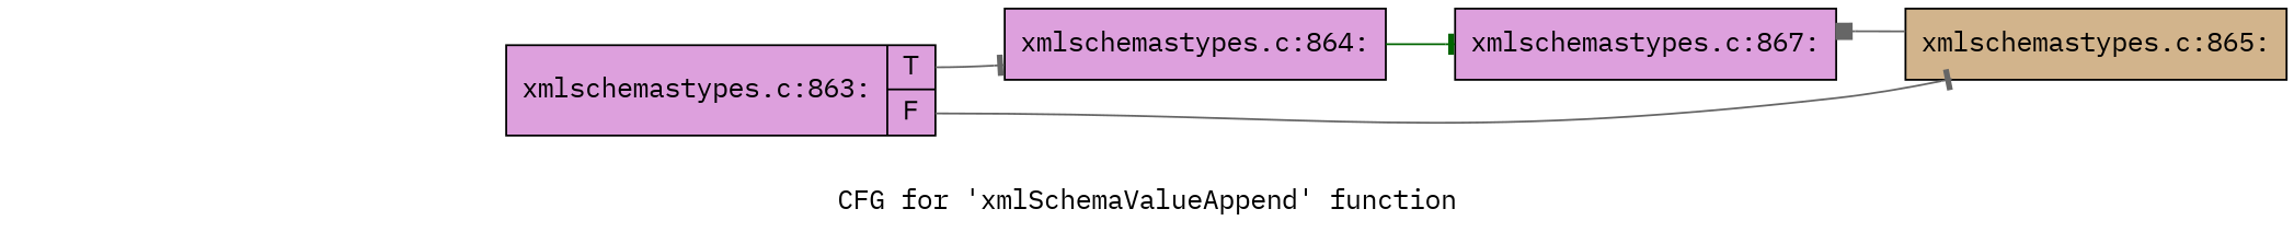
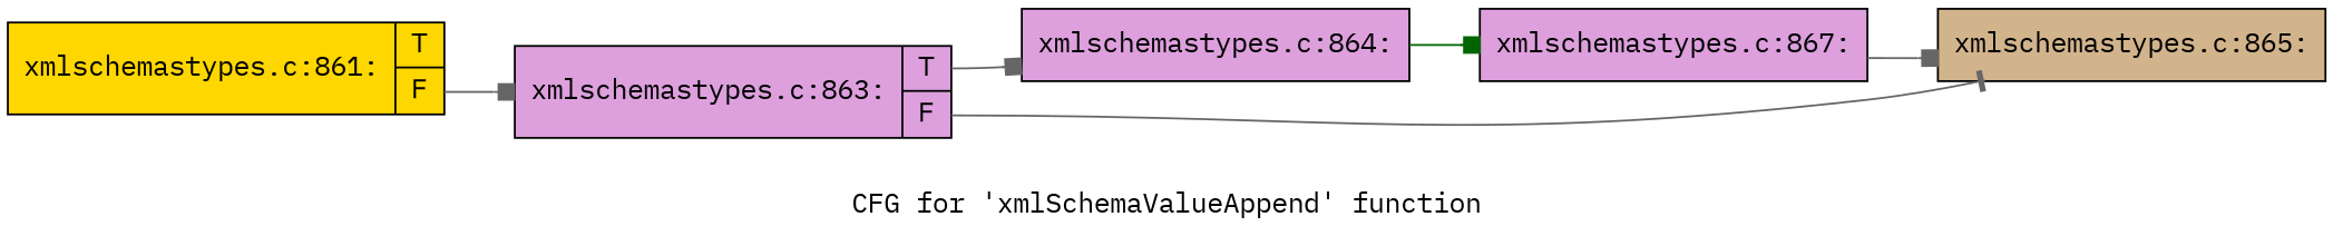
  digraph {
    fontname="IBM Plex Mono"
    label="CFG for 'xmlSchemaValueAppend' function"
    rankdir=LR
    node [fillcolor=plum fontname="IBM Plex Mono" shape=record style=filled]
    edge [arrowhead=tee color=gray40 fontname="IBM Plex Mono"]
+   n1 [fillcolor=gold label="{xmlschemastypes.c:861:|{<s0>T|<s1>F}}"]
    n2 [label="{xmlschemastypes.c:863:|{<s0>T|<s1>F}}"]
    n3 [label="{xmlschemastypes.c:864:}"]
    n4 [label="{xmlschemastypes.c:867:}"]
    n5 [fillcolor=tan label="{xmlschemastypes.c:865:}"]
-   n2 -> n3 [tailport=s0]
+   n1 -> n2 [arrowhead=box tailport=s1]
+   n2 -> n3 [arrowhead=box tailport=s0]
    n2 -> n5 [tailport=s1]
-   n3 -> n4 [color=darkgreen]
-   n5 -> n4 [arrowhead=box]
+   n3 -> n4 [arrowhead=box color=darkgreen]
+   n4 -> n5 [arrowhead=box]
  }
